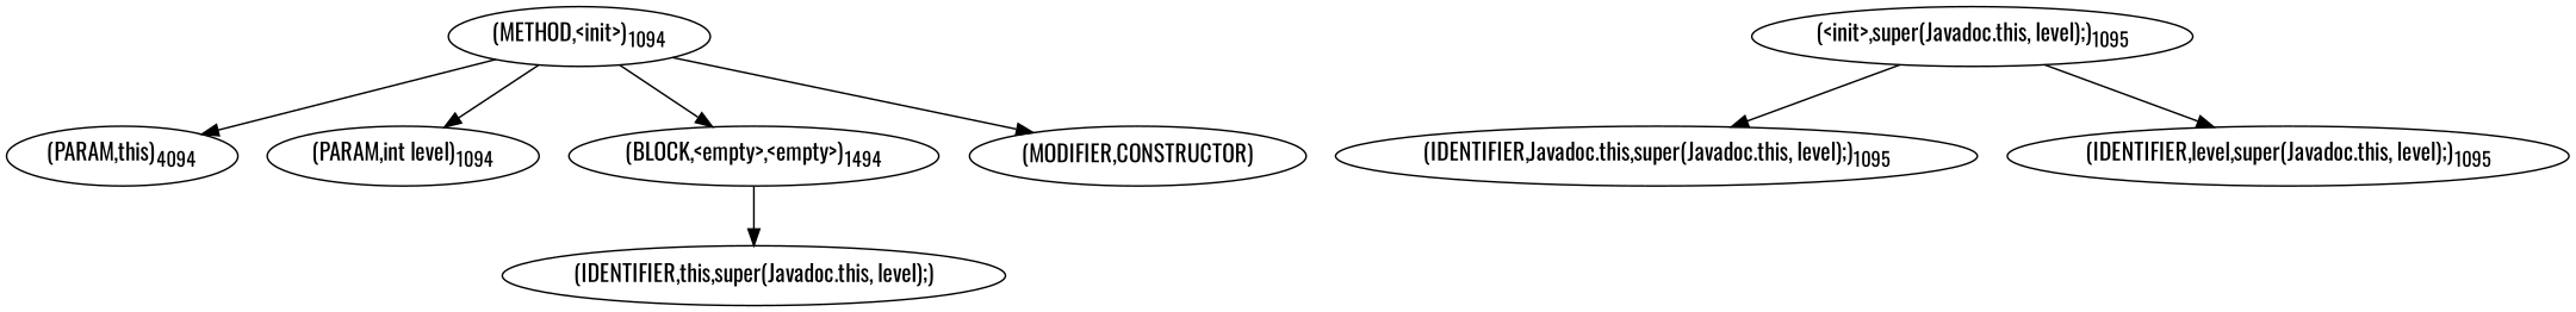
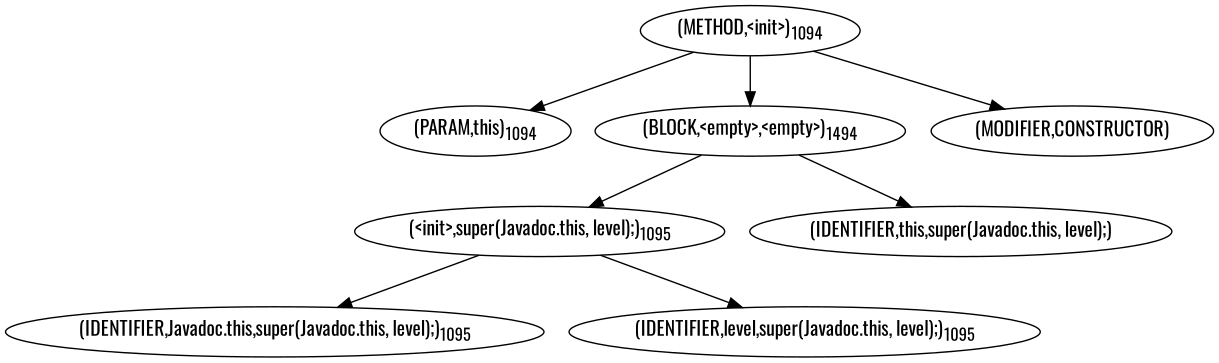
  digraph {
    fontname=Oswald
    node [fontname=Oswald]
    edge [fontname=Oswald]
    n1 [label=<(METHOD,&lt;init&gt;)<SUB>1094</SUB>>]
-   n2 [label=<(PARAM,this)<SUB>4094</SUB>>]
-   n3 [label=<(PARAM,int level)<SUB>1094</SUB>>]
+   n2 [label=<(PARAM,this)<SUB>1094</SUB>>]
    n4 [label=<(BLOCK,&lt;empty&gt;,&lt;empty&gt;)<SUB>1494</SUB>>]
    n5 [label=<(MODIFIER,CONSTRUCTOR)>]
    n6 [label=<(&lt;init&gt;,super(Javadoc.this, level);)<SUB>1095</SUB>>]
    n7 [label=<(IDENTIFIER,this,super(Javadoc.this, level);)>]
    n8 [label=<(IDENTIFIER,Javadoc.this,super(Javadoc.this, level);)<SUB>1095</SUB>>]
    n9 [label=<(IDENTIFIER,level,super(Javadoc.this, level);)<SUB>1095</SUB>>]
    n1 -> n2
-   n1 -> n3
    n1 -> n4
    n1 -> n5
+   n4 -> n6
    n4 -> n7
    n6 -> n8
    n6 -> n9
  }
